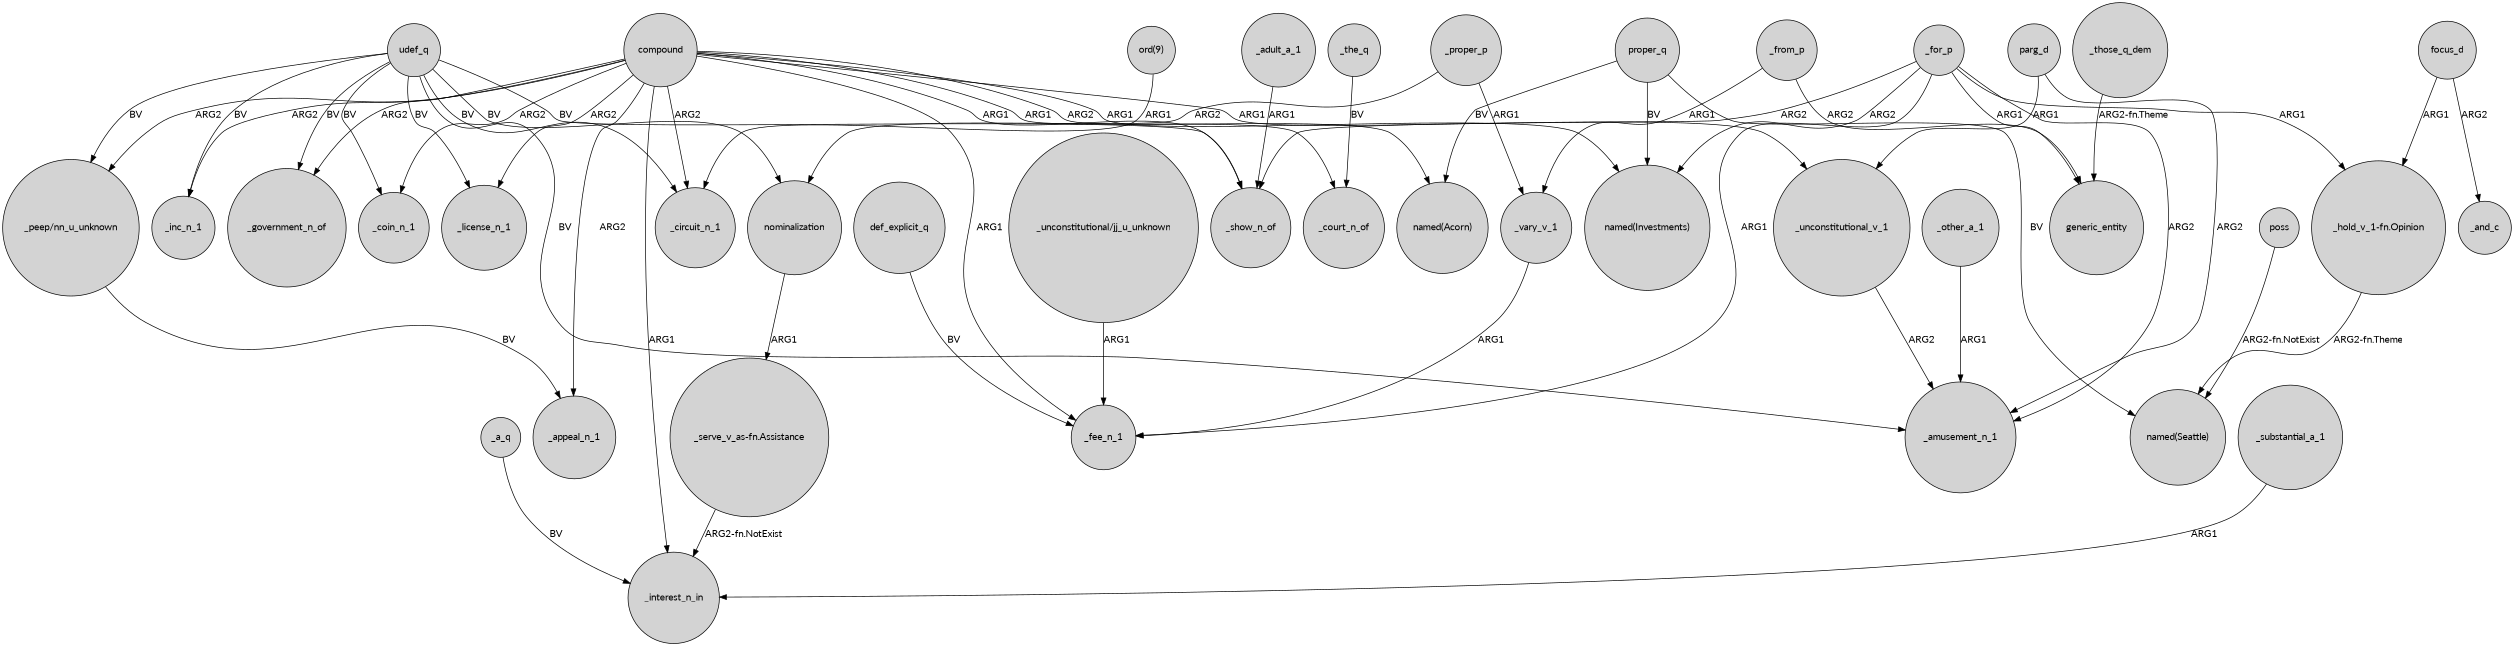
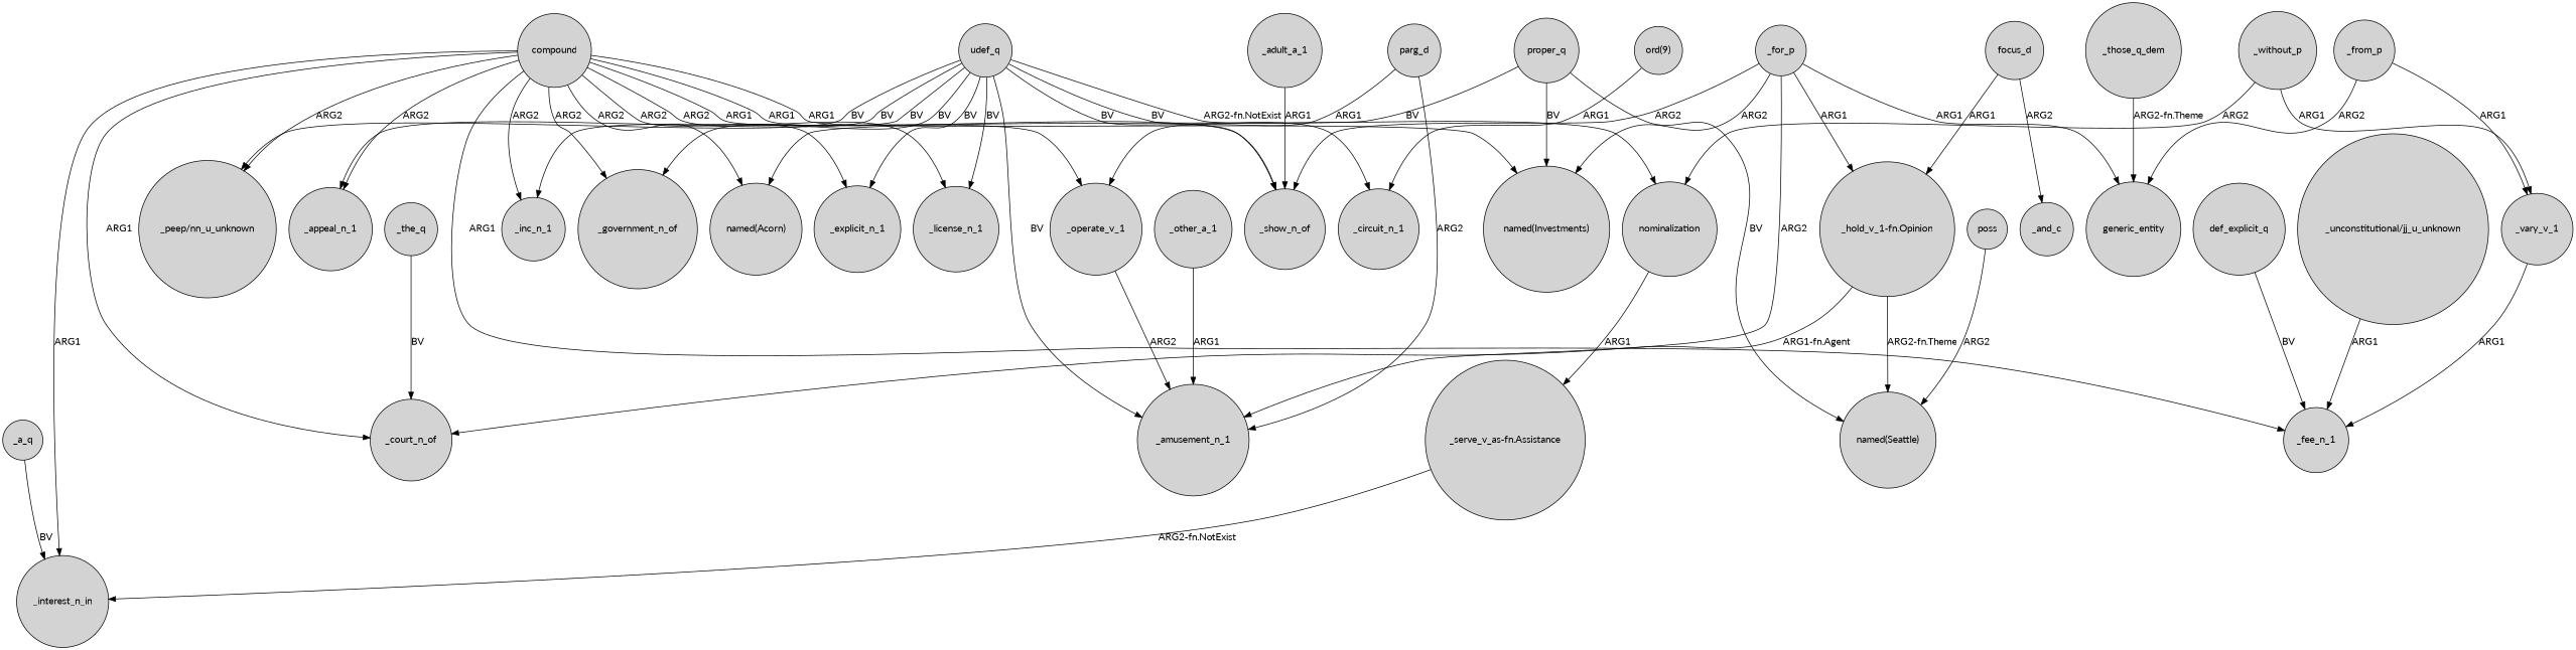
  digraph {
    fontname=Lato
    node [fontname=Lato shape=circle style=filled]
    edge [fontname=Lato]
    _a_q
    _interest_n_in
    compound
    "_peep/nn_u_unknown"
    _appeal_n_1
    _inc_n_1
    _government_n_of
    _show_n_of
    _fee_n_1
    "named(Acorn)"
-   _coin_n_1
+   _coin_n_1 [label=_explicit_n_1]
    _court_n_of
    _circuit_n_1
-   _operate_v_1 [label=_unconstitutional_v_1]
+   _operate_v_1
    "named(Investments)"
    _license_n_1
    _amusement_n_1
    udef_q
    nominalization
    "_serve_v_as-fn.Assistance"
    poss
    "named(Seattle)"
    _from_p
    _vary_v_1
    generic_entity
    _for_p
    "_hold_v_1-fn.Opinion"
    _the_q
    "ord(9)"
    proper_q
    def_explicit_q
    focus_d
    _and_c
    parg_d
-   _without_p [label=_proper_p]
-   _substantial_a_1
+   _without_p
    _other_a_1
    "_unconstitutional/jj_u_unknown"
    _those_q_dem
    _adult_a_1
    _a_q -> _interest_n_in [label=BV]
    compound -> _interest_n_in [label=ARG1]
    compound -> "_peep/nn_u_unknown" [label=ARG2]
    compound -> _appeal_n_1 [label=ARG2]
    compound -> _inc_n_1 [label=ARG2]
    compound -> _government_n_of [label=ARG2]
    compound -> _show_n_of [label=ARG1]
    compound -> _fee_n_1 [label=ARG1]
    compound -> "named(Acorn)" [label=ARG2]
    compound -> _coin_n_1 [label=ARG2]
    compound -> _court_n_of [label=ARG1]
-   compound -> _circuit_n_1 [label=ARG2]
    compound -> _operate_v_1 [label=ARG1]
    compound -> "named(Investments)" [label=ARG1]
    compound -> _license_n_1 [label=ARG2]
    _operate_v_1 -> _amusement_n_1 [label=ARG2]
    udef_q -> "_peep/nn_u_unknown" [label=BV]
-   "_peep/nn_u_unknown" -> _appeal_n_1 [label=BV]
+   udef_q -> _appeal_n_1 [label=BV]
    udef_q -> _inc_n_1 [label=BV]
    udef_q -> _government_n_of [label=BV]
    udef_q -> _show_n_of [label=BV]
    udef_q -> _coin_n_1 [label=BV]
    udef_q -> _circuit_n_1 [label=BV]
    udef_q -> _license_n_1 [label=BV]
    udef_q -> _amusement_n_1 [label=BV]
-   udef_q -> nominalization [label=BV]
+   udef_q -> nominalization [label="ARG2-fn.NotExist"]
    nominalization -> "_serve_v_as-fn.Assistance" [label=ARG1]
    "_serve_v_as-fn.Assistance" -> _interest_n_in [label="ARG2-fn.NotExist"]
-   poss -> "named(Seattle)" [label="ARG2-fn.NotExist"]
+   poss -> "named(Seattle)" [label=ARG2]
    _from_p -> _vary_v_1 [label=ARG1]
    _from_p -> generic_entity [label=ARG2]
    _vary_v_1 -> _fee_n_1 [label=ARG1]
    _for_p -> _show_n_of [label=ARG2]
-   _for_p -> _fee_n_1 [label=ARG1]
    _for_p -> "named(Investments)" [label=ARG2]
    _for_p -> _amusement_n_1 [label=ARG2]
    _for_p -> generic_entity [label=ARG1]
    _for_p -> "_hold_v_1-fn.Opinion" [label=ARG1]
+   "_hold_v_1-fn.Opinion" -> _court_n_of [label="ARG1-fn.Agent"]
    "_hold_v_1-fn.Opinion" -> "named(Seattle)" [label="ARG2-fn.Theme"]
    _the_q -> _court_n_of [label=BV]
    "ord(9)" -> _circuit_n_1 [label=ARG1]
    proper_q -> "named(Acorn)" [label=BV]
    proper_q -> "named(Investments)" [label=BV]
    proper_q -> "named(Seattle)" [label=BV]
    def_explicit_q -> _fee_n_1 [label=BV]
    focus_d -> "_hold_v_1-fn.Opinion" [label=ARG1]
    focus_d -> _and_c [label=ARG2]
    parg_d -> _operate_v_1 [label=ARG1]
    parg_d -> _amusement_n_1 [label=ARG2]
    _without_p -> nominalization [label=ARG2]
    _without_p -> _vary_v_1 [label=ARG1]
-   _substantial_a_1 -> _interest_n_in [label=ARG1]
    _other_a_1 -> _amusement_n_1 [label=ARG1]
    "_unconstitutional/jj_u_unknown" -> _fee_n_1 [label=ARG1]
    _those_q_dem -> generic_entity [label="ARG2-fn.Theme"]
    _adult_a_1 -> _show_n_of [label=ARG1]
  }
